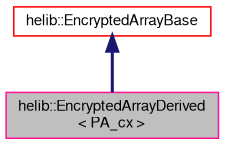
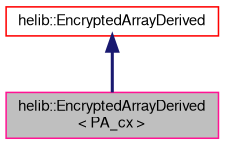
  digraph {
    node [fontname=FreeSans fontsize=10 shape=record style=filled]
    n1 [color=deeppink fillcolor=grey75 fontcolor=black height=0.2 label="helib::EncryptedArrayDerived\l\< PA_cx \>" width=0.4]
-   n2 [color=red fillcolor=white height=0.2 label="helib::EncryptedArrayBase" width=0.4]
+   n2 [color=red fillcolor=white height=0.2 label="helib::EncryptedArrayDerived" width=0.4]
    n2 -> n1 [color=midnightblue dir=back fontname=FreeSans fontsize=10 labelfontname=FreeSans labelfontsize=10 style=bold]
  }
